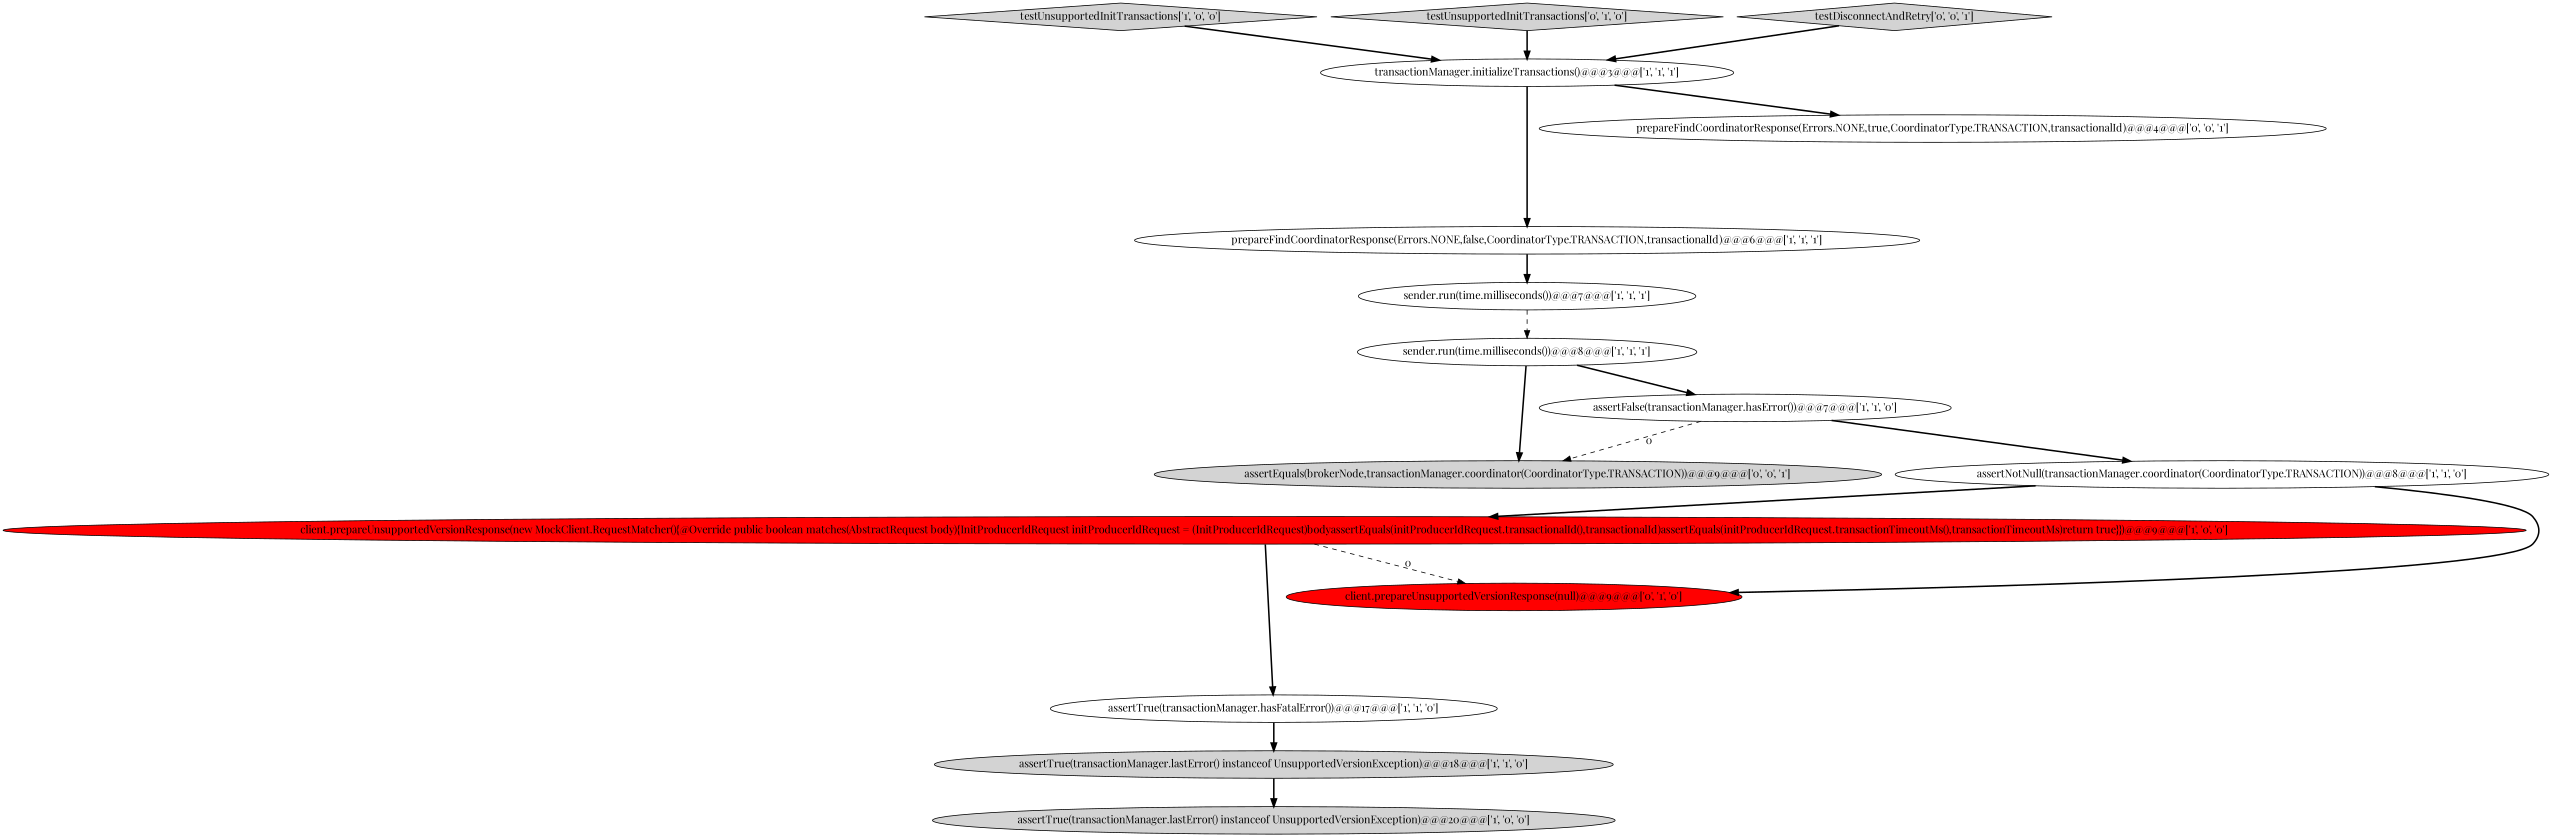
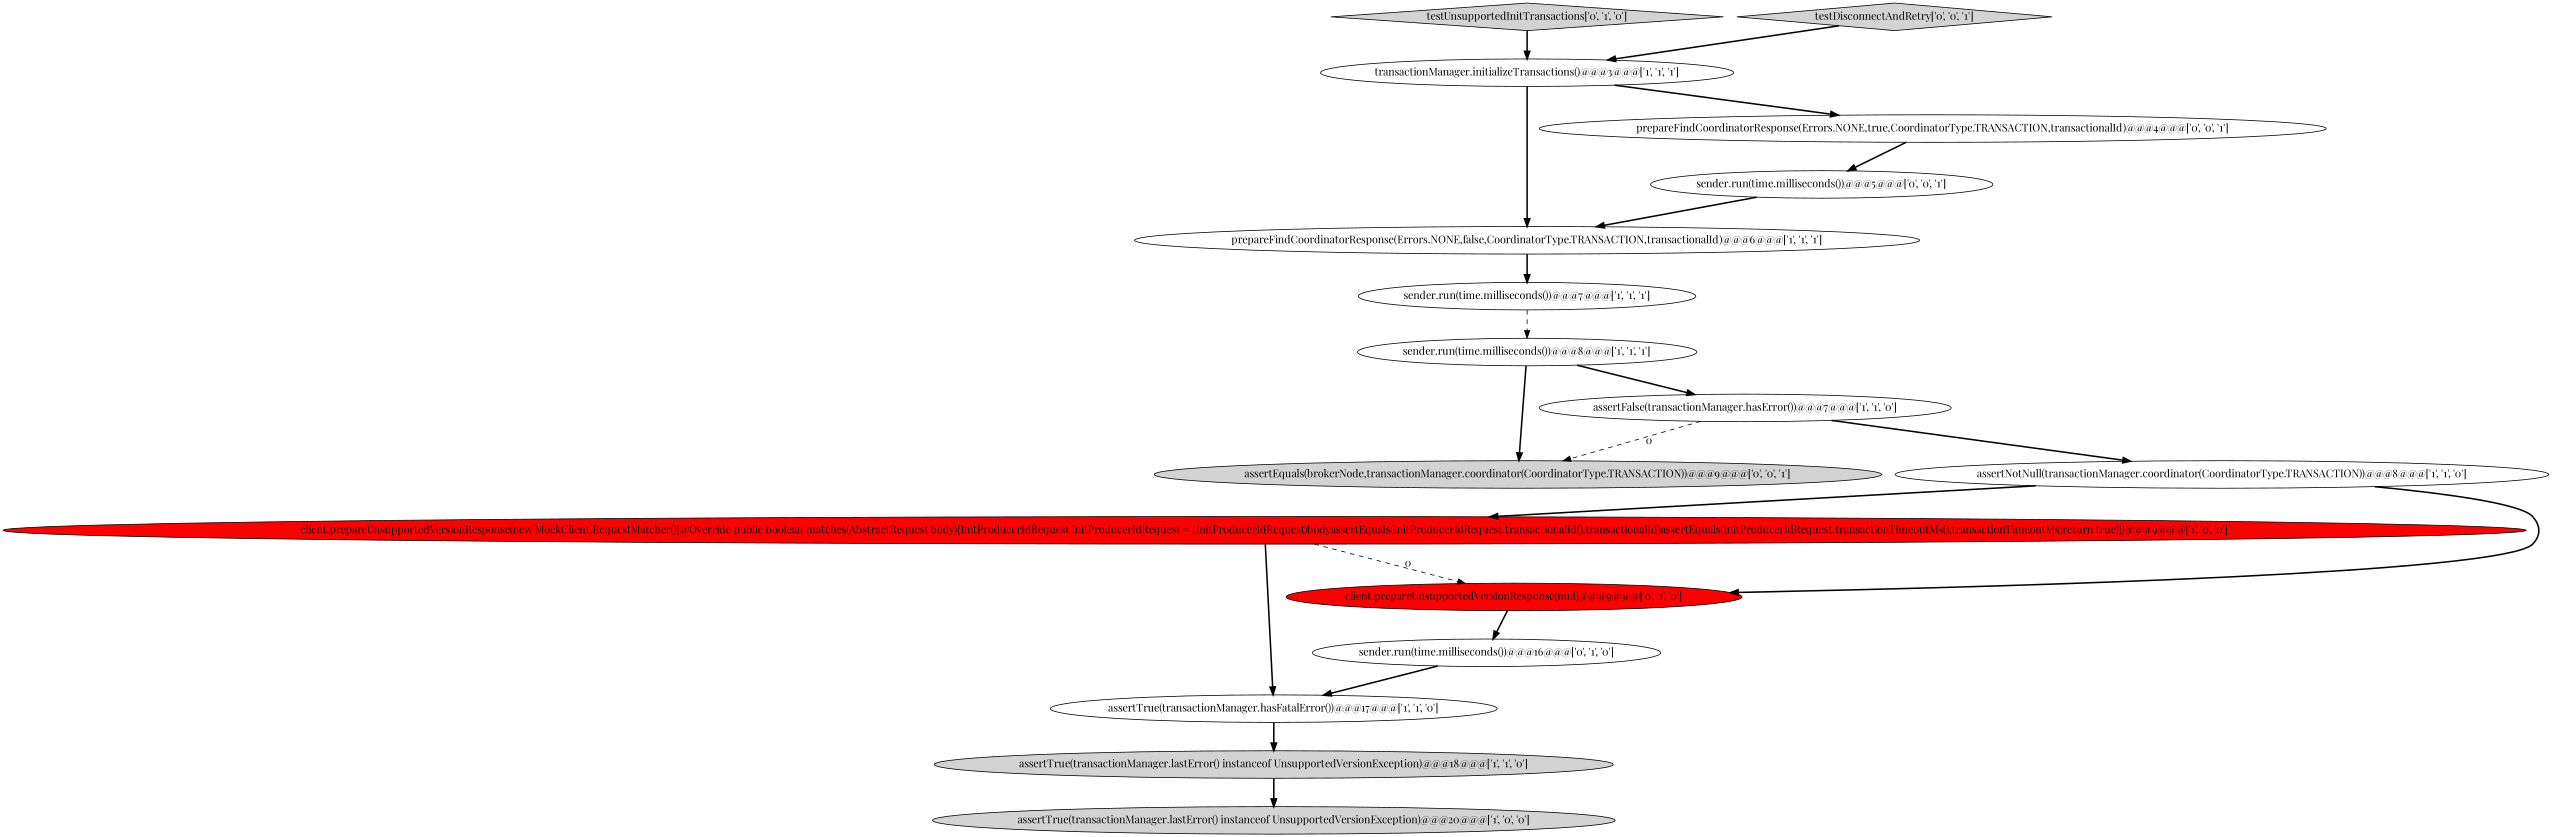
  digraph {
    fontname="Playfair Display"
    node [fillcolor=white fontname="Playfair Display" shape=ellipse style=filled]
    edge [fontname="Playfair Display" style=bold]
    n1 [label="assertNotNull(transactionManager.coordinator(CoordinatorType.TRANSACTION))@@@8@@@['1', '1', '0']"]
    n2 [fillcolor=red label="client.prepareUnsupportedVersionResponse(new MockClient.RequestMatcher(){@Override public boolean matches(AbstractRequest body){InitProducerIdRequest initProducerIdRequest = (InitProducerIdRequest)bodyassertEquals(initProducerIdRequest.transactionalId(),transactionalId)assertEquals(initProducerIdRequest.transactionTimeoutMs(),transactionTimeoutMs)return true}})@@@9@@@['1', '0', '0']"]
    n3 [fillcolor=red label="client.prepareUnsupportedVersionResponse(null)@@@9@@@['0', '1', '0']"]
    n4 [label="assertTrue(transactionManager.hasFatalError())@@@17@@@['1', '1', '0']"]
+   n5 [label="sender.run(time.milliseconds())@@@16@@@['0', '1', '0']"]
    n6 [fillcolor=lightgray label="assertTrue(transactionManager.lastError() instanceof UnsupportedVersionException)@@@18@@@['1', '1', '0']"]
-   n7 [fillcolor=lightgray label="testUnsupportedInitTransactions['1', '0', '0']" shape=diamond]
    n8 [label="transactionManager.initializeTransactions()@@@3@@@['1', '1', '1']"]
    n9 [label="prepareFindCoordinatorResponse(Errors.NONE,false,CoordinatorType.TRANSACTION,transactionalId)@@@6@@@['1', '1', '1']"]
    n10 [label="prepareFindCoordinatorResponse(Errors.NONE,true,CoordinatorType.TRANSACTION,transactionalId)@@@4@@@['0', '0', '1']"]
    n11 [label="sender.run(time.milliseconds())@@@7@@@['1', '1', '1']"]
    n12 [label="sender.run(time.milliseconds())@@@8@@@['1', '1', '1']"]
    n13 [fillcolor=lightgray label="assertTrue(transactionManager.lastError() instanceof UnsupportedVersionException)@@@20@@@['1', '0', '0']"]
    n14 [fillcolor=lightgray label="testUnsupportedInitTransactions['0', '1', '0']" shape=diamond]
    n15 [fillcolor=lightgray label="assertEquals(brokerNode,transactionManager.coordinator(CoordinatorType.TRANSACTION))@@@9@@@['0', '0', '1']"]
    n16 [label="assertFalse(transactionManager.hasError())@@@7@@@['1', '1', '0']"]
    n17 [fillcolor=lightgray label="testDisconnectAndRetry['0', '0', '1']" shape=diamond]
+   n18 [label="sender.run(time.milliseconds())@@@5@@@['0', '0', '1']"]
    n1 -> n2
    n1 -> n3
    n2 -> n3 [label=0 style=dashed]
    n2 -> n4
+   n3 -> n5
    n4 -> n6
+   n5 -> n4
    n6 -> n13
-   n7 -> n8
    n8 -> n9
    n8 -> n10
    n9 -> n11
+   n10 -> n18
    n11 -> n12 [style=dashed]
    n12 -> n15
    n12 -> n16
    n14 -> n8
    n16 -> n1
    n16 -> n15 [label=0 style=dashed]
    n17 -> n8
+   n18 -> n9
  }
